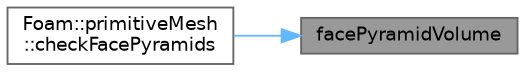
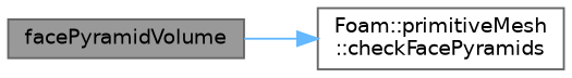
  digraph {
    rankdir=RL
    node [fontname=Helvetica fontsize=10 shape=box style=filled]
    n1 [color=gray40 fillcolor=grey60 fontcolor=black height=0.2 label=facePyramidVolume width=0.4]
    n2 [color=grey40 fillcolor=white height=0.2 label="Foam::primitiveMesh\l::checkFacePyramids" width=0.4]
-   n1 -> n2 [color=steelblue1 dir=back fontname=Helvetica fontsize=10 labelfontname=Helvetica labelfontsize=10 style=solid]
+   n2 -> n1 [color=steelblue1 dir=back fontname=Helvetica fontsize=10 labelfontname=Helvetica labelfontsize=10 style=solid]
  }
